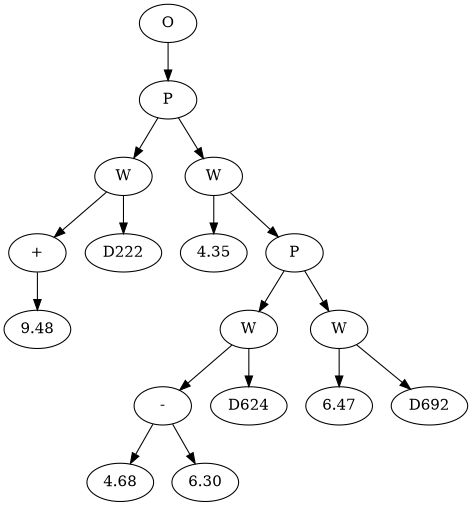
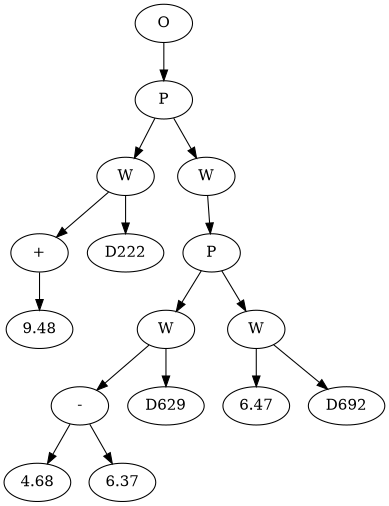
  digraph {
    n1 [label=O]
    n2 [label=P]
    n3 [label=W]
    n4 [label=W]
    n5 [label="+"]
    n6 [label=D222]
-   n7 [label=4.35]
    n8 [label=P]
    n9 [label=9.48]
    n10 [label=W]
    n11 [label=W]
    n12 [label="-"]
-   n13 [label=D624]
+   n13 [label=D629]
    n14 [label=6.47]
    n15 [label=D692]
    n16 [label=4.68]
-   n17 [label=6.30]
+   n17 [label=6.37]
    n1 -> n2
    n2 -> n3
    n2 -> n4
    n3 -> n5
    n3 -> n6
-   n4 -> n7
    n4 -> n8
    n5 -> n9
    n8 -> n10
    n8 -> n11
    n10 -> n12
    n10 -> n13
    n11 -> n14
    n11 -> n15
    n12 -> n16
    n12 -> n17
  }
